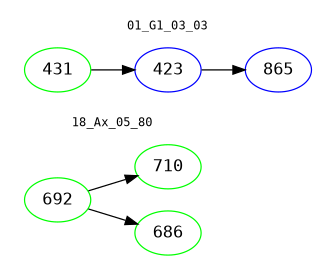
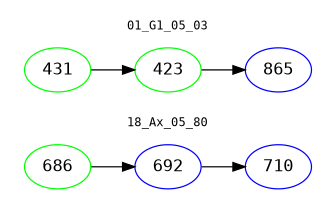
  digraph {
    fontname="DejaVu Sans Mono"
    rankdir=LR
    node [color=blue fontname="DejaVu Sans Mono"]
    edge [color=black fontname="DejaVu Sans Mono"]
    n1 [color=green label=686]
-   n2 [color=green label=692]
-   n3 [color=green label=710]
+   n2 [label=692]
+   n3 [label=710]
    n4 [color=green label=431]
-   n5 [label=423]
+   n5 [color=green label=423]
    n6 [label=865]
    subgraph cluster_1 {
      color=white
      fontsize=10
      label="18_Ax_05_80"
      n1
      n2
      n3
    }
    subgraph cluster_2 {
      color=white
      fontsize=10
-     label="01_G1_03_03"
+     label="01_G1_05_03"
      n4
      n5
      n6
    }
-   n2 -> n1
+   n1 -> n2
    n2 -> n3
    n4 -> n5
    n5 -> n6
  }
